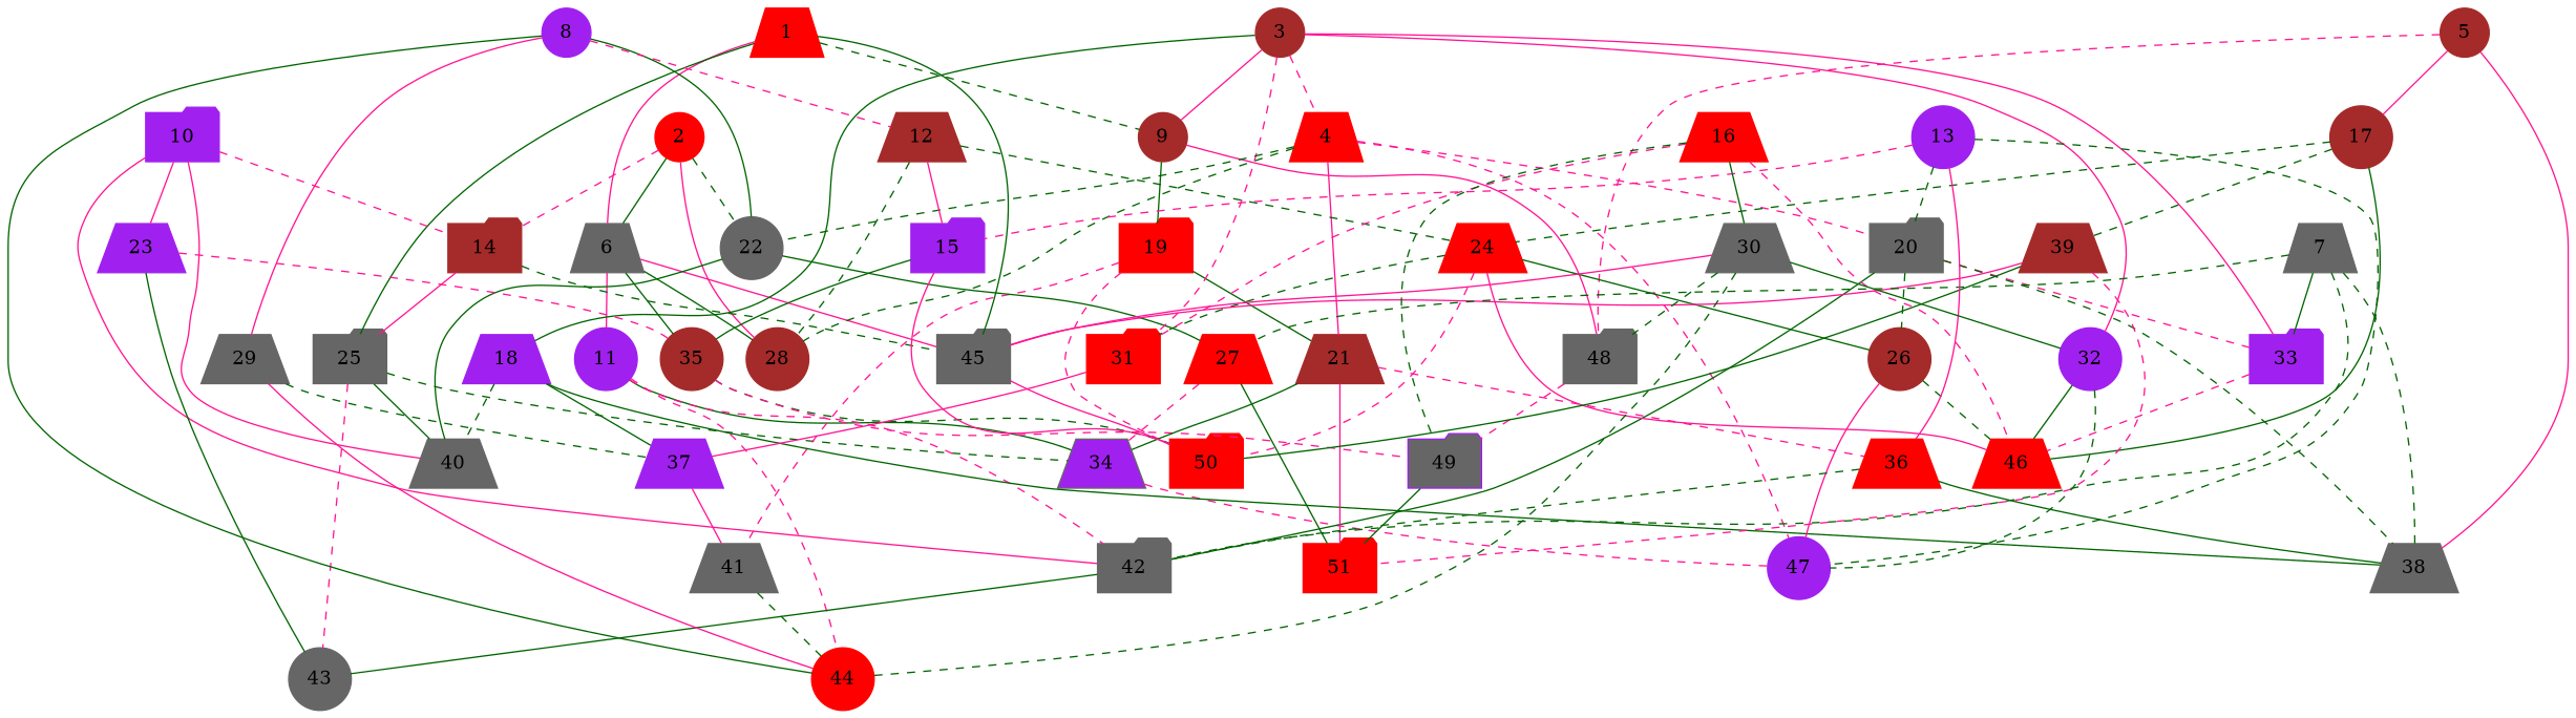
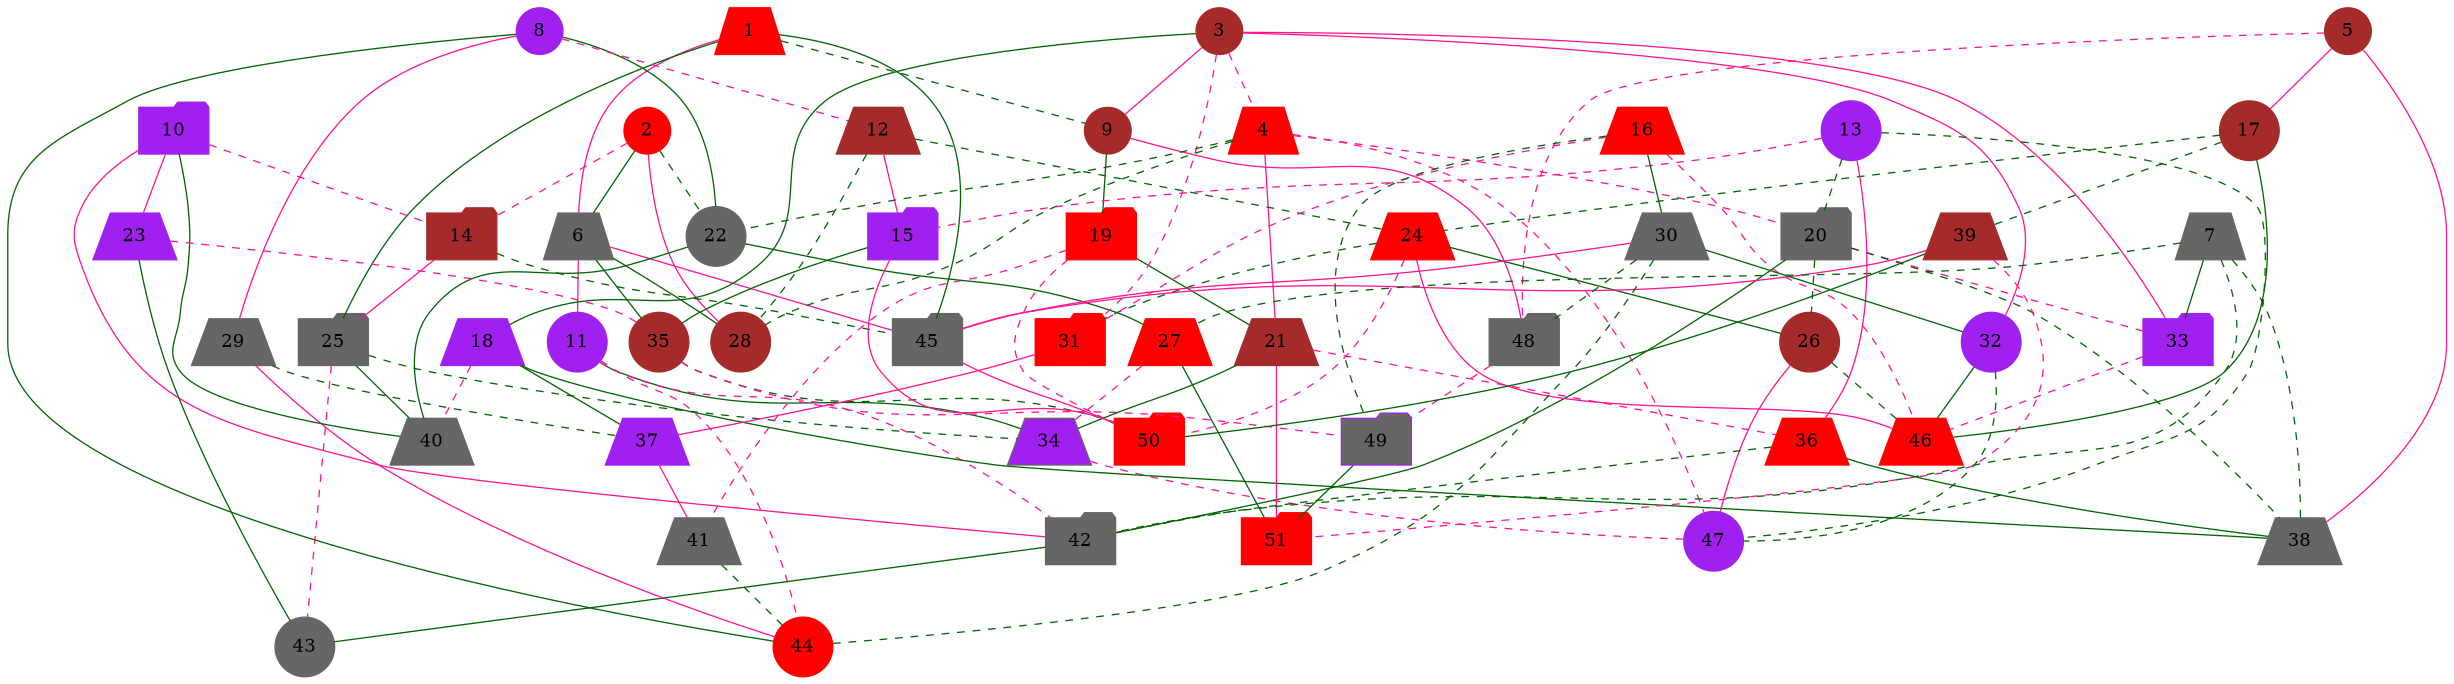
  graph {
    node [color=gray40 shape=trapezium style=filled]
    edge [color=darkgreen style=solid weight=1.0]
    1 [color=red]
    6
    9 [color=brown shape=circle]
    25 [shape=folder]
    45 [shape=folder]
    28 [color=brown shape=circle]
    11 [color=purple shape=circle]
    35 [color=brown shape=circle]
    48 [shape=folder]
    19 [color=red shape=folder]
    40
    34 [fillcolor=purple]
    43 [shape=circle]
    50 [color=red shape=folder]
    2 [color=red shape=circle]
    14 [color=brown shape=folder]
    22 [shape=circle]
    27 [color=red]
    3 [color=brown shape=circle]
    4 [color=red]
    18 [color=purple]
    31 [color=red shape=folder]
    32 [color=purple shape=circle]
    33 [color=purple shape=folder]
    20 [shape=folder]
    21 [color=brown]
    47 [color=purple shape=circle]
    38
    37 [color=purple]
    46 [color=red]
    42 [shape=folder]
    26 [color=brown shape=circle]
    36 [color=red]
    51 [color=red shape=folder]
    5 [color=brown shape=circle]
    17 [color=brown shape=circle]
    24 [color=red]
    39 [color=brown]
    49 [color=purple fillcolor=gray40 shape=folder]
    44 [color=red shape=circle]
    7
    8 [color=purple shape=circle]
    12 [color=brown]
    29
    15 [color=purple shape=folder]
    41
    10 [color=purple shape=folder]
    23 [color=purple]
    13 [color=purple shape=circle]
    16 [color=red]
    30
    1 -- 6 [color=deeppink]
    1 -- 9 [style=dashed]
    1 -- 25
    1 -- 45
    6 -- 45 [color=deeppink]
    6 -- 28
    6 -- 11 [color=deeppink]
    6 -- 35
    9 -- 48 [color=deeppink]
    9 -- 19
    25 -- 40
    25 -- 34 [style=dashed]
    25 -- 43 [color=deeppink style=dashed weight=2.0]
    45 -- 50 [color=deeppink]
    11 -- 34
    11 -- 42 [color=deeppink style=dashed]
    11 -- 44 [color=deeppink style=dashed]
    35 -- 50 [style=dashed]
    35 -- 49 [color=deeppink style=dashed]
    48 -- 49 [color=deeppink style=dashed]
    19 -- 50 [color=deeppink style=dashed]
    19 -- 21
    19 -- 41 [color=deeppink style=dashed]
    34 -- 47 [color=deeppink style=dashed weight=2.0]
    2 -- 6
    2 -- 28 [color=deeppink]
    2 -- 14 [color=deeppink style=dashed]
    2 -- 22 [style=dashed]
    14 -- 25 [color=deeppink]
    14 -- 45 [style=dashed]
    22 -- 40
    22 -- 27 [weight=2.0]
    27 -- 34 [color=deeppink style=dashed]
    27 -- 51 [weight=2.0]
    3 -- 9 [color=deeppink]
    3 -- 4 [color=deeppink style=dashed]
    3 -- 18
    3 -- 31 [color=deeppink style=dashed]
    3 -- 32 [color=deeppink]
    3 -- 33 [color=deeppink]
    4 -- 28 [style=dashed]
    4 -- 22 [style=dashed]
    4 -- 20 [color=deeppink style=dashed]
    4 -- 21 [color=deeppink]
    4 -- 47 [color=deeppink style=dashed]
-   18 -- 40 [style=dashed]
+   18 -- 40 [color=deeppink style=dashed]
    18 -- 38
    18 -- 37
    31 -- 37 [color=deeppink]
    32 -- 47 [style=dashed]
    32 -- 46
    33 -- 46 [color=deeppink style=dashed]
    20 -- 33 [color=deeppink style=dashed]
    20 -- 38 [style=dashed]
    20 -- 42
    20 -- 26 [style=dashed]
    21 -- 34
    21 -- 36 [color=deeppink style=dashed]
    21 -- 51 [color=deeppink weight=2.0]
    37 -- 41 [color=deeppink weight=2.0]
    42 -- 43
    26 -- 47 [color=deeppink]
    26 -- 46 [style=dashed]
    36 -- 38
    36 -- 42 [style=dashed]
    5 -- 48 [color=deeppink style=dashed]
    5 -- 38 [color=deeppink weight=2.0]
    5 -- 17 [color=deeppink]
    17 -- 46
    17 -- 24 [style=dashed]
    17 -- 39 [style=dashed]
    24 -- 50 [color=deeppink style=dashed]
    24 -- 31 [style=dashed]
    24 -- 46 [color=deeppink]
    24 -- 26
    39 -- 45 [color=deeppink]
    39 -- 50
    39 -- 51 [color=deeppink style=dashed]
    49 -- 51
    7 -- 27 [style=dashed]
    7 -- 33
    7 -- 38 [style=dashed]
    7 -- 42 [style=dashed]
    8 -- 22
    8 -- 44
    8 -- 12 [color=deeppink style=dashed]
    8 -- 29 [color=deeppink]
    12 -- 28 [style=dashed]
    12 -- 24 [style=dashed]
    12 -- 15 [color=deeppink]
    29 -- 37 [style=dashed weight=2.0]
    29 -- 44 [color=deeppink]
    15 -- 35
    15 -- 50 [color=deeppink]
    41 -- 44 [style=dashed]
-   10 -- 40 [color=deeppink]
+   10 -- 40
    10 -- 14 [color=deeppink style=dashed]
    10 -- 42 [color=deeppink]
    10 -- 23 [color=deeppink]
    23 -- 35 [color=deeppink style=dashed weight=2.0]
    23 -- 43
    13 -- 20 [style=dashed]
    13 -- 47 [style=dashed]
    13 -- 36 [color=deeppink]
    13 -- 15 [color=deeppink style=dashed]
    16 -- 31 [color=deeppink style=dashed]
    16 -- 46 [color=deeppink style=dashed]
    16 -- 49 [style=dashed]
    16 -- 30
    30 -- 45 [color=deeppink]
    30 -- 48 [style=dashed]
    30 -- 32
    30 -- 44 [style=dashed weight=2.0]
  }
